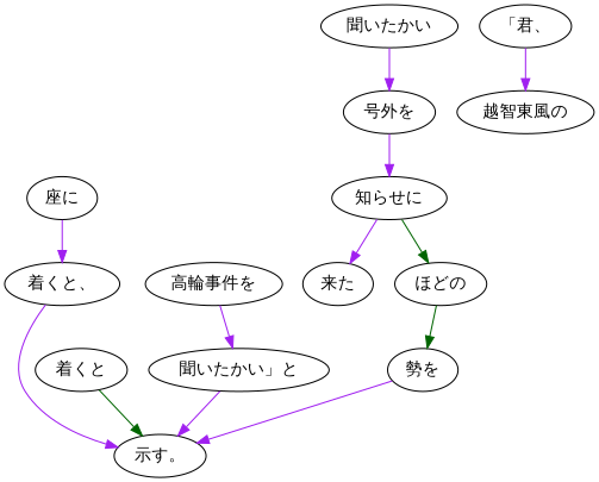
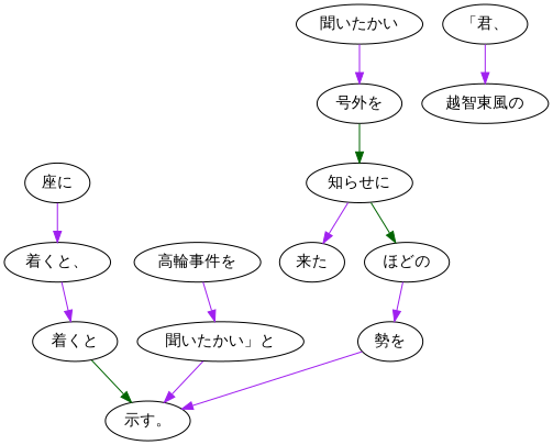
  digraph {
    edge [color=purple]
    n1 [label="座に"]
    n2 [label="着くと、"]
    n3 [label="示す。"]
    n4 [label="着くと"]
    n5 [label="「君、"]
    n6 [label="越智東風の"]
    n7 [label="高輪事件を"]
    n8 [label="聞いたかい」と"]
    n9 [label="聞いたかい"]
    n10 [label="号外を"]
    n11 [label="知らせに"]
    n12 [label="来た"]
    n13 [label="ほどの"]
    n14 [label="勢を"]
    n1 -> n2
-   n2 -> n3
+   n2 -> n4
    n4 -> n3 [color=darkgreen]
    n5 -> n6
    n7 -> n8
    n8 -> n3
    n9 -> n10
-   n10 -> n11
+   n10 -> n11 [color=darkgreen]
    n11 -> n12
    n11 -> n13 [color=darkgreen]
-   n13 -> n14 [color=darkgreen]
+   n13 -> n14
    n14 -> n3
  }
